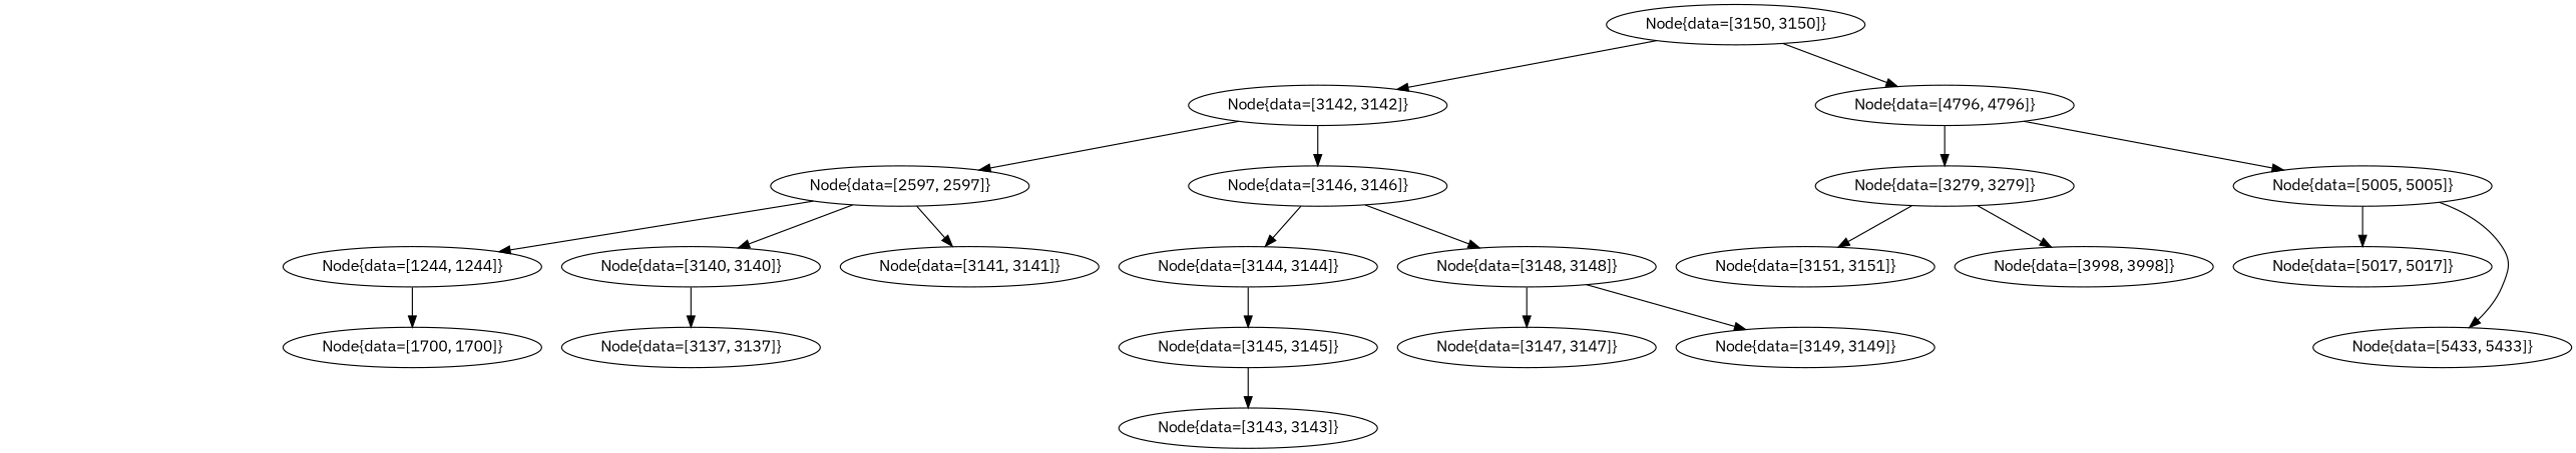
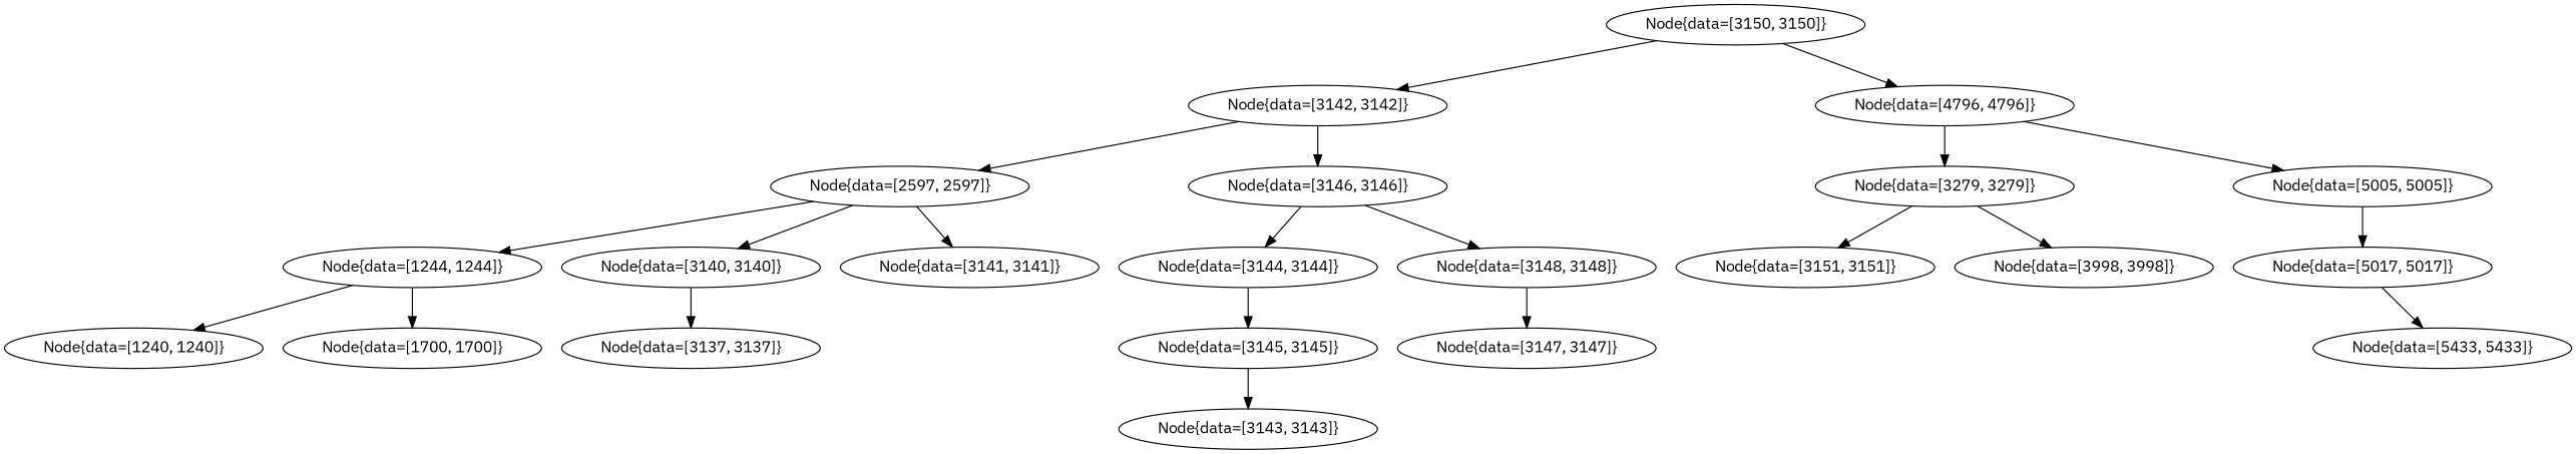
  digraph {
    fontname="IBM Plex Sans"
    node [fontname="IBM Plex Sans"]
    edge [fontname="IBM Plex Sans"]
    n1 [label="Node{data=[3150, 3150]}"]
    n2 [label="Node{data=[3142, 3142]}"]
    n3 [label="Node{data=[4796, 4796]}"]
    n4 [label="Node{data=[2597, 2597]}"]
    n5 [label="Node{data=[3146, 3146]}"]
    n6 [label="Node{data=[3279, 3279]}"]
    n7 [label="Node{data=[5005, 5005]}"]
    n8 [label="Node{data=[1244, 1244]}"]
    n9 [label="Node{data=[3140, 3140]}"]
    n10 [label="Node{data=[3141, 3141]}"]
    n11 [label="Node{data=[3144, 3144]}"]
    n12 [label="Node{data=[3148, 3148]}"]
+   n13 [label="Node{data=[1240, 1240]}"]
    n14 [label="Node{data=[1700, 1700]}"]
    n15 [label="Node{data=[3137, 3137]}"]
    n16 [label="Node{data=[3145, 3145]}"]
    n17 [label="Node{data=[3147, 3147]}"]
-   n18 [label="Node{data=[3149, 3149]}"]
    n19 [label="Node{data=[3143, 3143]}"]
    n20 [label="Node{data=[3151, 3151]}"]
    n21 [label="Node{data=[3998, 3998]}"]
    n22 [label="Node{data=[5017, 5017]}"]
    n23 [label="Node{data=[5433, 5433]}"]
    n1 -> n2
    n1 -> n3
    n2 -> n4
    n2 -> n5
    n3 -> n6
    n3 -> n7
    n4 -> n8
    n4 -> n9
    n4 -> n10
    n5 -> n11
    n5 -> n12
    n6 -> n20
    n6 -> n21
    n7 -> n22
+   n8 -> n13
    n8 -> n14
    n9 -> n15
    n11 -> n16
    n12 -> n17
-   n12 -> n18
    n16 -> n19
-   n7 -> n23
+   n22 -> n23
  }
